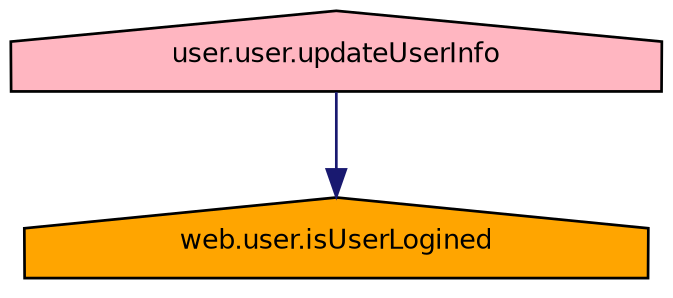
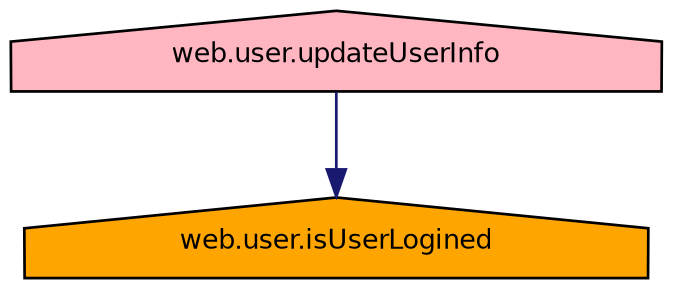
  digraph {
    rankdir=TB
    node [color=black fontname=Helvetica fontsize=10 shape=house style=filled]
-   n1 [fillcolor=lightpink fontcolor=black height=0.2 label="user.user.updateUserInfo" width=0.4]
+   n1 [fillcolor=lightpink fontcolor=black height=0.2 label="web.user.updateUserInfo" width=0.4]
    n2 [fillcolor=orange height=0.2 label="web.user.isUserLogined" width=0.4]
    n1 -> n2 [color=midnightblue fontname=Helvetica fontsize=10 labelfontname=Helvetica labelfontsize=10 style=solid]
  }
